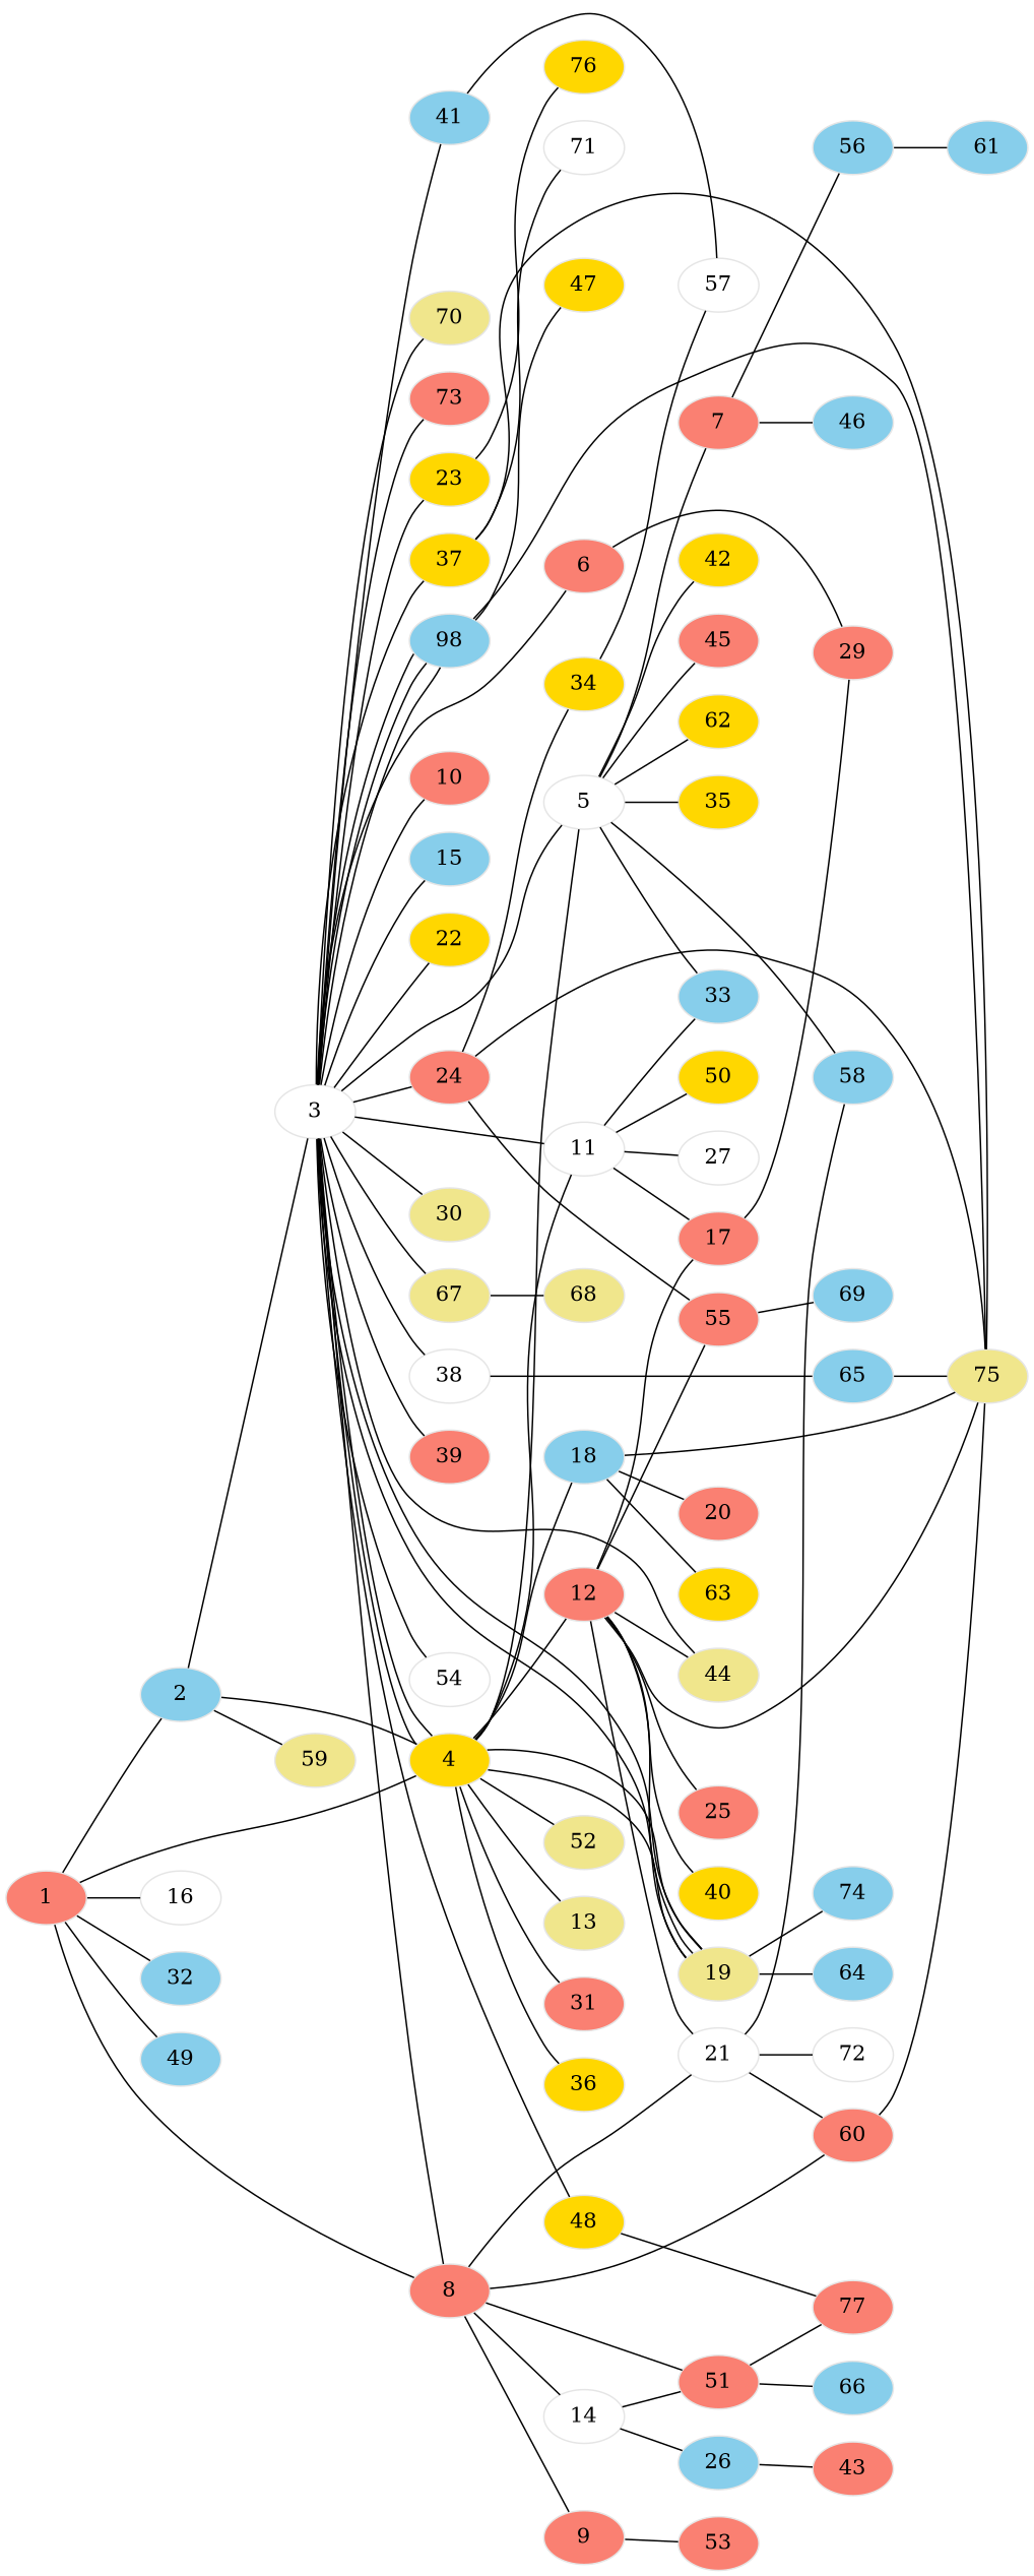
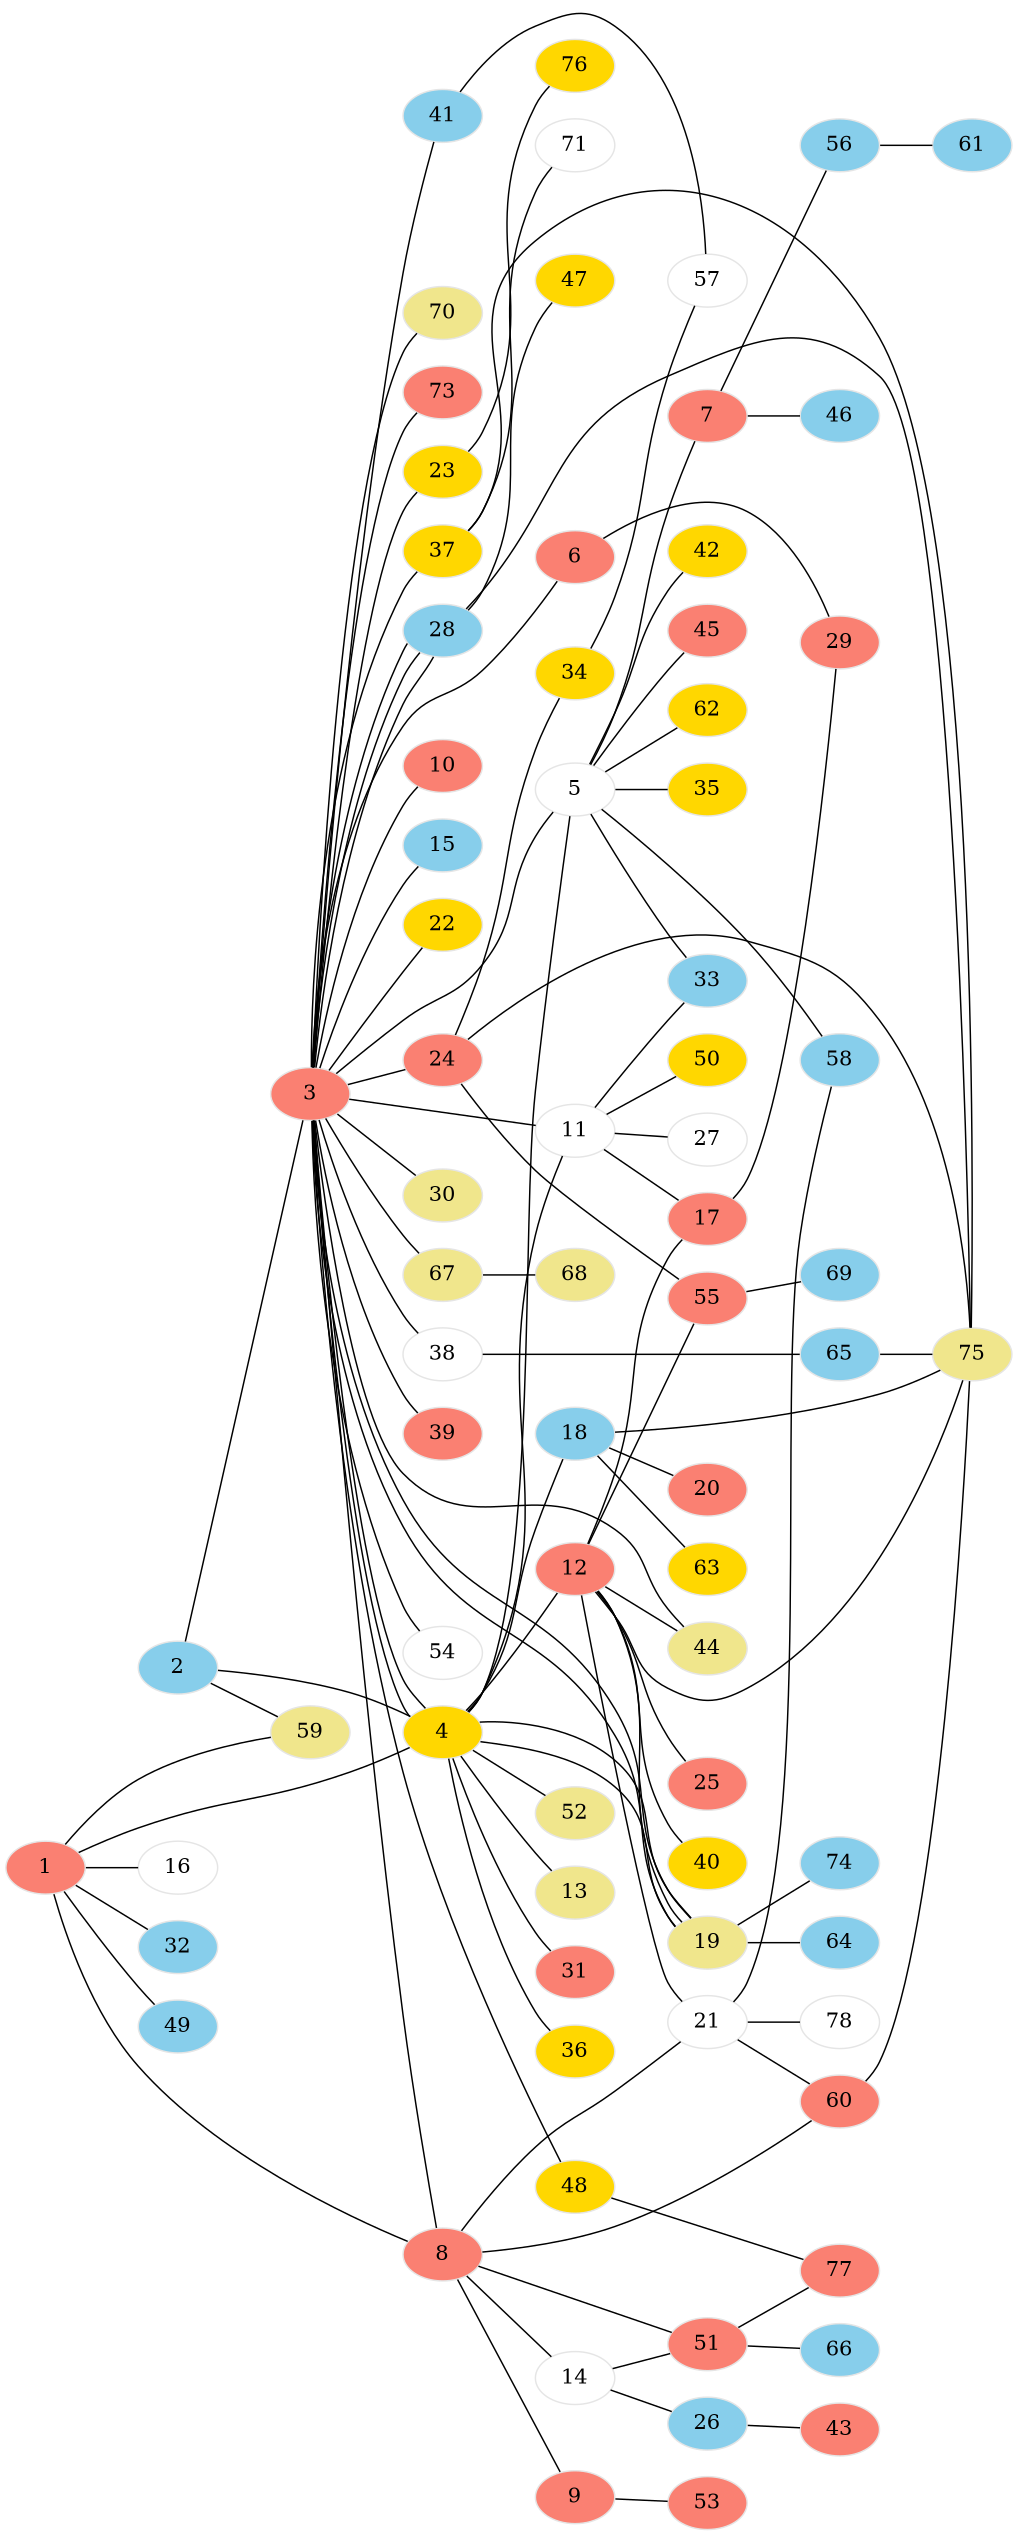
  graph {
    rankdir=LR
    node [color=gray90 fillcolor=salmon style=filled]
    2 [fillcolor=skyblue]
    1
    4 [fillcolor=gold]
    8
    16 [fillcolor=white]
    32 [fillcolor=skyblue]
    49 [fillcolor=skyblue]
-   3 [fillcolor=white]
+   3
    59 [fillcolor=khaki]
    5 [fillcolor=white]
    11 [fillcolor=white]
    19 [fillcolor=khaki]
    12
    13 [fillcolor=khaki]
    18 [fillcolor=skyblue]
    31
    36 [fillcolor=gold]
    52 [fillcolor=khaki]
    9
    14 [fillcolor=white]
    21 [fillcolor=white]
    51
    60
    6
    10
    15 [fillcolor=skyblue]
    22 [fillcolor=gold]
    23 [fillcolor=gold]
    24
-   28 [fillcolor=skyblue label=98]
+   28 [fillcolor=skyblue]
    30 [fillcolor=khaki]
    37 [fillcolor=gold]
    38 [fillcolor=white]
    39
    41 [fillcolor=skyblue]
    44 [fillcolor=khaki]
    48 [fillcolor=gold]
    54 [fillcolor=white]
    67 [fillcolor=khaki]
    70 [fillcolor=khaki]
    73
    7
    33 [fillcolor=skyblue]
    35 [fillcolor=gold]
    42 [fillcolor=gold]
    45
    58 [fillcolor=skyblue]
    62 [fillcolor=gold]
    29
    17
    27 [fillcolor=white]
    50 [fillcolor=gold]
    64 [fillcolor=skyblue]
    74 [fillcolor=skyblue]
    76 [fillcolor=gold]
    55
    75 [fillcolor=khaki]
    34 [fillcolor=gold]
    47 [fillcolor=gold]
    71 [fillcolor=white]
    65 [fillcolor=skyblue]
    57 [fillcolor=white]
    77
    68 [fillcolor=khaki]
    25
    40 [fillcolor=gold]
    20
    63 [fillcolor=gold]
    46 [fillcolor=skyblue]
    56 [fillcolor=skyblue]
    61 [fillcolor=skyblue]
    53
    26 [fillcolor=skyblue]
-   72 [fillcolor=white]
+   72 [fillcolor=white label=78]
    66 [fillcolor=skyblue]
    69 [fillcolor=skyblue]
    43
    2 -- 4
    2 -- 3
    2 -- 59
-   1 -- 2
+   1 -- 59
    1 -- 4
    1 -- 8
    1 -- 16
    1 -- 32
    1 -- 49
    4 -- 5
    4 -- 11
    4 -- 19
    4 -- 19
    4 -- 12
    4 -- 13
    4 -- 18
    4 -- 31
    4 -- 36
    4 -- 52
    8 -- 9
    8 -- 14
    8 -- 21
    8 -- 51
    8 -- 60
    3 -- 4
    3 -- 4
    3 -- 8
    3 -- 5
    3 -- 11
    3 -- 19
    3 -- 19
    3 -- 6
    3 -- 10
    3 -- 15
    3 -- 22
    3 -- 23
    3 -- 24
    3 -- 28
    3 -- 28
    3 -- 28
    3 -- 30
    3 -- 37
    3 -- 38
    3 -- 39
    3 -- 41
    3 -- 44
    3 -- 48
    3 -- 54
    3 -- 67
    3 -- 70
    3 -- 73
    5 -- 7
    5 -- 33
    5 -- 35
    5 -- 42
    5 -- 45
    5 -- 58
    5 -- 62
    11 -- 33
    11 -- 17
    11 -- 27
    11 -- 50
    19 -- 64
    19 -- 74
    12 -- 19
    12 -- 21
    12 -- 44
    12 -- 17
    12 -- 55
    12 -- 75
    12 -- 25
    12 -- 40
    18 -- 75
    18 -- 20
    18 -- 63
    9 -- 53
    14 -- 51
    14 -- 26
    21 -- 60
    21 -- 58
    21 -- 72
    51 -- 77
    51 -- 66
    60 -- 75
    6 -- 29
    23 -- 76
    24 -- 55
    24 -- 75
    24 -- 34
    28 -- 75
    28 -- 47
    37 -- 75
    37 -- 71
    38 -- 65
    41 -- 57
    48 -- 77
    67 -- 68
    7 -- 46
    7 -- 56
    17 -- 29
    55 -- 69
    34 -- 57
    65 -- 75
    56 -- 61
    26 -- 43
  }
